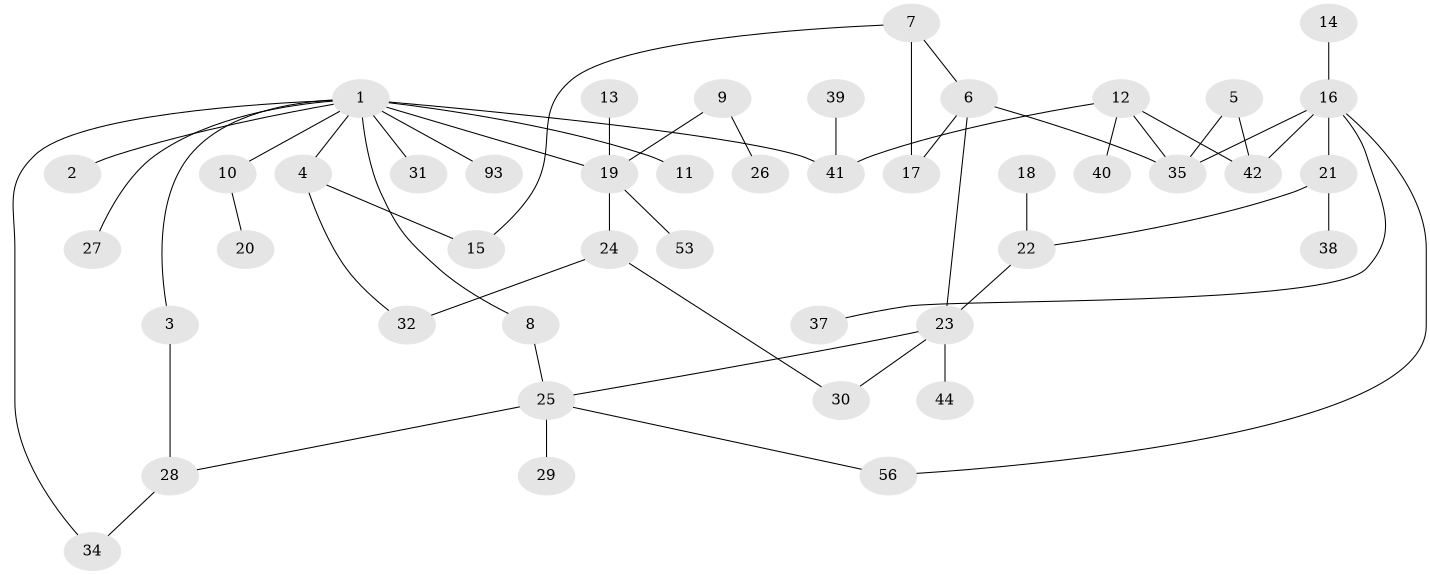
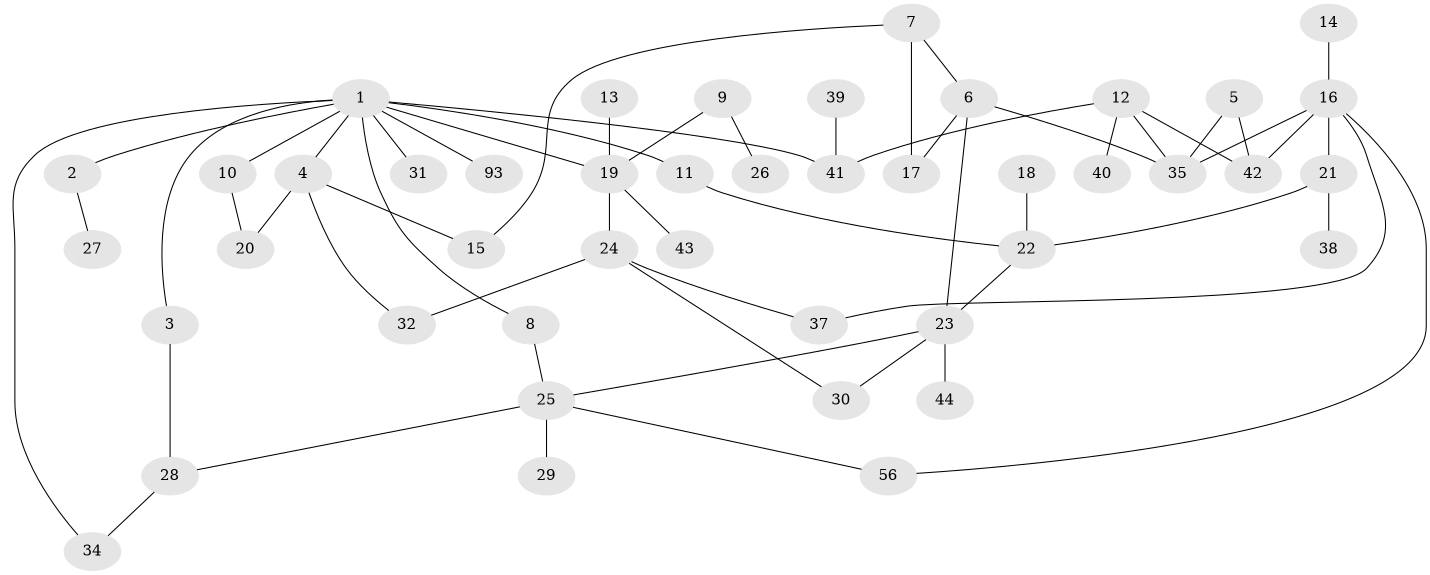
  graph {
    node [color=gray90 style=filled]
    edge [weight=1.0]
    1
    2
    3
    4
    8
    10
    11
    19
    27
    31
    n11 [label=93]
    34
    41
    28
    15
    20
    32
    6
    35
    17
    23
    25
    22
    24
-   43 [label=53]
+   43
    21
    38
    5
    42
    30
    44
    7
    n33 [label=56]
    29
    9
    26
    12
    40
    13
    14
    16
    37
    18
    39
    1 -- 2
    1 -- 3
    1 -- 4
    1 -- 8
    1 -- 10
    1 -- 11 [weight=2.0]
    1 -- 19
-   1 -- 27
+   2 -- 27
    1 -- 31
    1 -- n11
    1 -- 34
    1 -- 41
    3 -- 28
    4 -- 15
+   4 -- 20
    4 -- 32
    8 -- 25
    10 -- 20
+   11 -- 22
    19 -- 24
    19 -- 43
    28 -- 34
    6 -- 35
    6 -- 17
    6 -- 23
    23 -- 25
    23 -- 30
    23 -- 44
    25 -- 28
    25 -- n33
    25 -- 29
    22 -- 23
    24 -- 32
    24 -- 30
+   24 -- 37
    21 -- 22
    21 -- 38
    5 -- 35
    5 -- 42
    7 -- 15
    7 -- 6
    7 -- 17
    9 -- 19
    9 -- 26
    12 -- 41
    12 -- 35
    12 -- 42
    12 -- 40
    13 -- 19
    14 -- 16
    16 -- 35
    16 -- 21
    16 -- 42
    16 -- n33
    16 -- 37
    18 -- 22
    39 -- 41
  }
